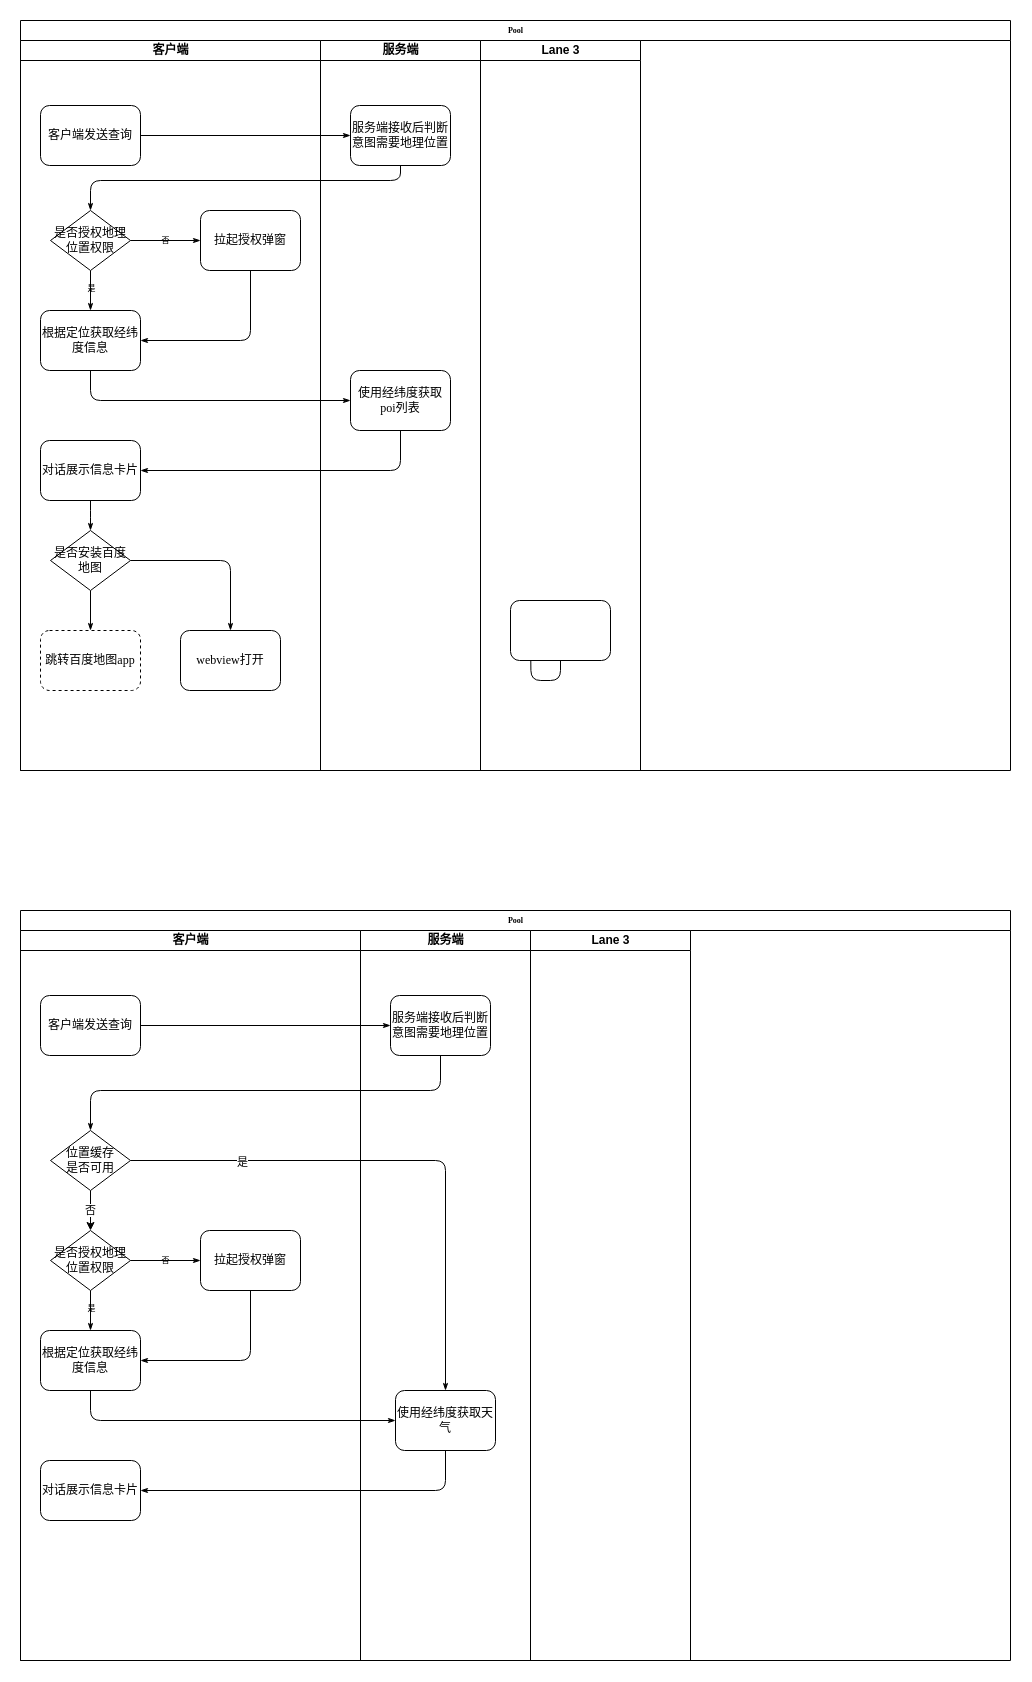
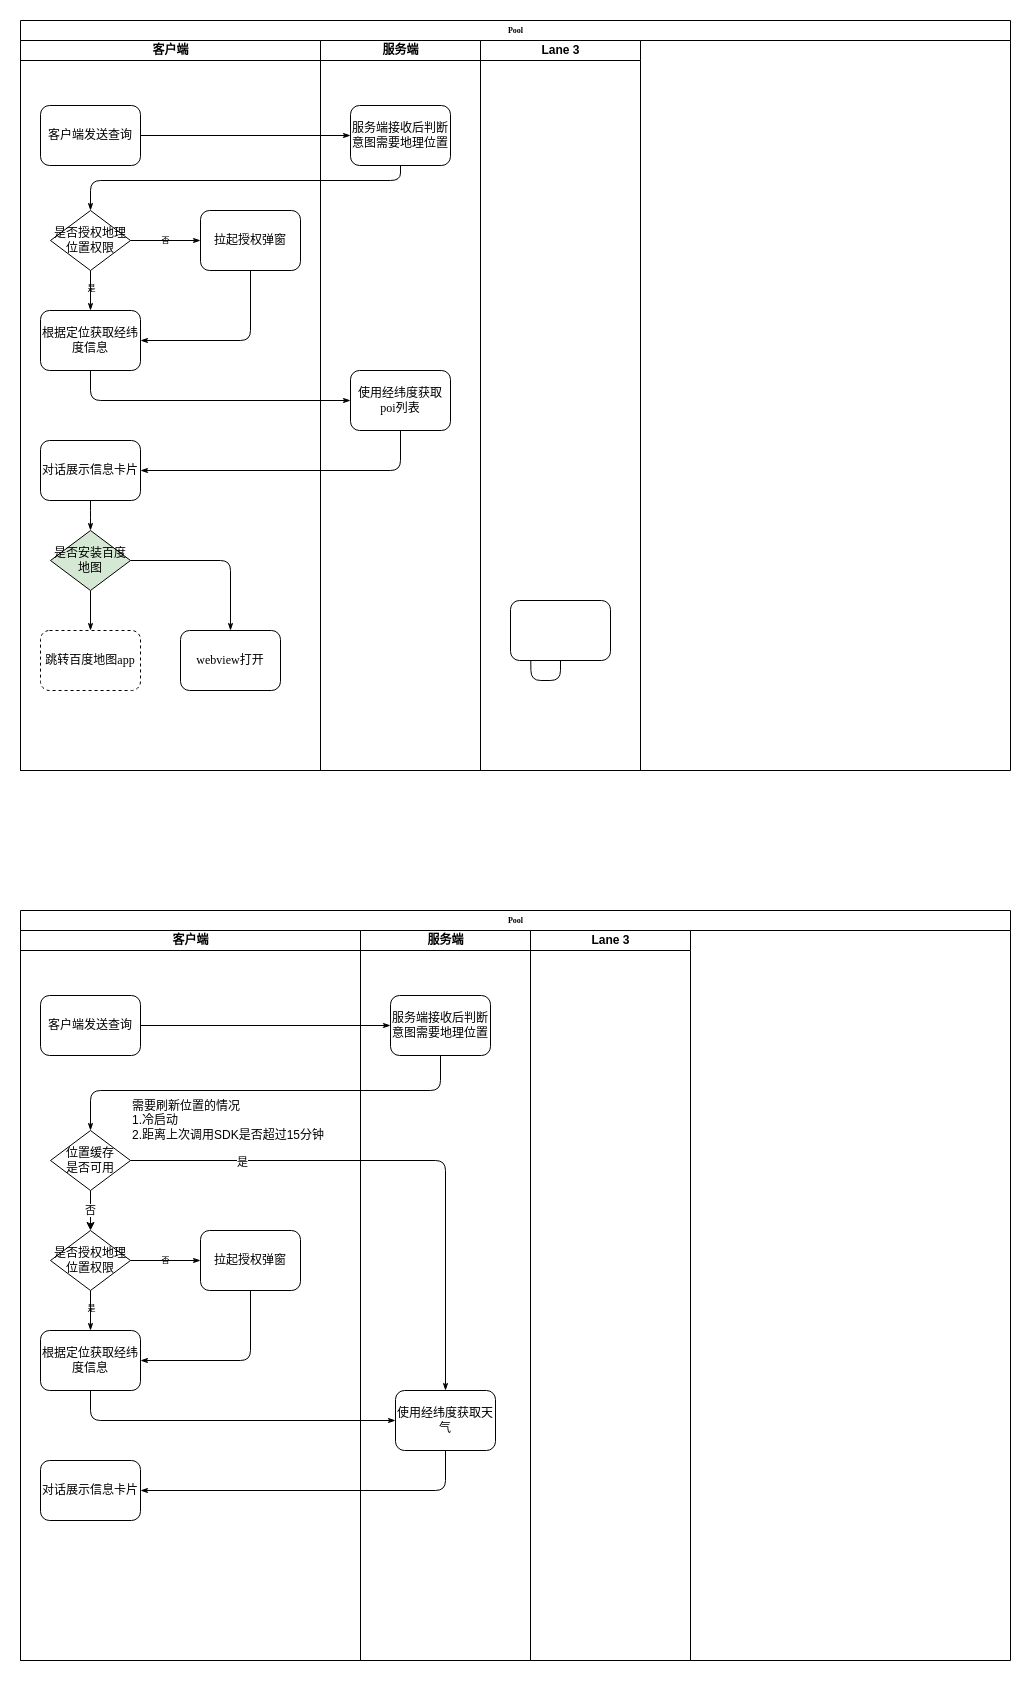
  <mxCell id="0" />
  <mxCell id="1" parent="0" />
  <mxCell id="2" value="Pool" style="swimlane;html=1;childLayout=stackLayout;startSize=20;rounded=0;shadow=0;labelBackgroundColor=none;strokeWidth=1;fontFamily=Verdana;fontSize=8;align=center;" parent="1" vertex="1"><mxGeometry x="20" y="20" width="990" height="750" as="geometry" /></mxCell>
  <mxCell id="3" style="edgeStyle=orthogonalEdgeStyle;rounded=1;html=1;labelBackgroundColor=none;startArrow=none;startFill=0;startSize=5;endArrow=classicThin;endFill=1;endSize=5;jettySize=auto;orthogonalLoop=1;strokeWidth=1;fontFamily=Verdana;fontSize=8" parent="2" source="7" target="23" edge="1"><mxGeometry relative="1" as="geometry" /></mxCell>
  <mxCell id="4" style="edgeStyle=orthogonalEdgeStyle;rounded=1;html=1;labelBackgroundColor=none;startArrow=none;startFill=0;startSize=5;endArrow=classicThin;endFill=1;endSize=5;jettySize=auto;orthogonalLoop=1;strokeWidth=1;fontFamily=Verdana;fontSize=8;entryX=0.5;entryY=0;entryDx=0;entryDy=0;exitX=0.5;exitY=1;exitDx=0;exitDy=0;" parent="2" source="23" target="11" edge="1"><mxGeometry relative="1" as="geometry"><Array as="points"><mxPoint x="380" y="160" /><mxPoint x="70" y="160" /></Array><mxPoint x="70" y="170" as="targetPoint" /></mxGeometry></mxCell>
  <mxCell id="5" style="edgeStyle=orthogonalEdgeStyle;rounded=1;html=1;labelBackgroundColor=none;startArrow=none;startFill=0;startSize=5;endArrow=classicThin;endFill=1;endSize=5;jettySize=auto;orthogonalLoop=1;strokeWidth=1;fontFamily=Verdana;fontSize=8" parent="2" source="26" edge="1"><mxGeometry relative="1" as="geometry"><mxPoint x="510" y="610" as="targetPoint" /></mxGeometry></mxCell>
  <mxCell id="6" value="客户端" style="swimlane;html=1;startSize=20;" parent="2" vertex="1"><mxGeometry y="20" width="300" height="730" as="geometry" /></mxCell>
  <mxCell id="7" value="&lt;font style=&quot;font-size: 12px;&quot;&gt;客户端发送查询&lt;/font&gt;" style="rounded=1;whiteSpace=wrap;html=1;shadow=0;labelBackgroundColor=none;strokeWidth=1;fontFamily=Verdana;fontSize=8;align=center;" parent="6" vertex="1"><mxGeometry x="20" y="65" width="100" height="60" as="geometry" /></mxCell>
  <mxCell id="8" value="&lt;font style=&quot;font-size: 12px;&quot;&gt;根据定位获取经纬度信息&lt;/font&gt;" style="rounded=1;whiteSpace=wrap;html=1;shadow=0;labelBackgroundColor=none;strokeWidth=1;fontFamily=Verdana;fontSize=8;align=center;" parent="6" vertex="1"><mxGeometry x="20" y="270" width="100" height="60" as="geometry" /></mxCell>
  <mxCell id="9" style="edgeStyle=orthogonalEdgeStyle;rounded=1;orthogonalLoop=1;jettySize=auto;html=1;exitX=0.5;exitY=1;exitDx=0;exitDy=0;strokeColor=default;strokeWidth=1;align=center;verticalAlign=middle;fontFamily=Verdana;fontSize=8;fontColor=default;labelBackgroundColor=none;startArrow=none;startFill=0;startSize=5;endArrow=classicThin;endFill=1;endSize=5;" parent="6" source="11" target="8" edge="1"><mxGeometry relative="1" as="geometry" /></mxCell>
  <mxCell id="10" value="是" style="edgeLabel;html=1;align=center;verticalAlign=middle;resizable=0;points=[];rounded=1;strokeColor=default;strokeWidth=1;fontFamily=Verdana;fontSize=8;fontColor=default;labelBackgroundColor=none;" parent="9" vertex="1" connectable="0"><mxGeometry x="-0.131" relative="1" as="geometry"><mxPoint as="offset" /></mxGeometry></mxCell>
  <mxCell id="11" value="&lt;font style=&quot;font-size: 12px;&quot;&gt;是否授权地理位置权限&lt;/font&gt;" style="rhombus;whiteSpace=wrap;html=1;rounded=0;shadow=0;labelBackgroundColor=none;strokeWidth=1;fontFamily=Verdana;fontSize=8;align=center;" parent="6" vertex="1"><mxGeometry x="30" y="170" width="80" height="60" as="geometry" /></mxCell>
  <mxCell id="12" style="edgeStyle=orthogonalEdgeStyle;rounded=1;orthogonalLoop=1;jettySize=auto;html=1;exitX=0.5;exitY=1;exitDx=0;exitDy=0;entryX=1;entryY=0.5;entryDx=0;entryDy=0;strokeColor=default;strokeWidth=1;align=center;verticalAlign=middle;fontFamily=Verdana;fontSize=8;fontColor=default;labelBackgroundColor=none;startArrow=none;startFill=0;startSize=5;endArrow=classicThin;endFill=1;endSize=5;" parent="6" source="13" target="8" edge="1"><mxGeometry relative="1" as="geometry" /></mxCell>
  <mxCell id="13" value="&lt;font style=&quot;font-size: 12px;&quot;&gt;拉起授权弹窗&lt;/font&gt;" style="rounded=1;whiteSpace=wrap;html=1;shadow=0;labelBackgroundColor=none;strokeWidth=1;fontFamily=Verdana;fontSize=8;align=center;" parent="6" vertex="1"><mxGeometry x="180" y="170" width="100" height="60" as="geometry" /></mxCell>
  <mxCell id="14" value="否" style="edgeStyle=orthogonalEdgeStyle;rounded=1;html=1;labelBackgroundColor=none;startArrow=none;startFill=0;startSize=5;endArrow=classicThin;endFill=1;endSize=5;jettySize=auto;orthogonalLoop=1;strokeWidth=1;fontFamily=Verdana;fontSize=8;exitX=1;exitY=0.5;exitDx=0;exitDy=0;" parent="6" source="11" target="13" edge="1"><mxGeometry relative="1" as="geometry"><mxPoint x="120" y="200" as="sourcePoint" /></mxGeometry></mxCell>
  <mxCell id="15" style="edgeStyle=orthogonalEdgeStyle;rounded=1;orthogonalLoop=1;jettySize=auto;html=1;exitX=0.5;exitY=1;exitDx=0;exitDy=0;strokeColor=default;strokeWidth=1;align=center;verticalAlign=middle;fontFamily=Verdana;fontSize=8;fontColor=default;labelBackgroundColor=none;startArrow=none;startFill=0;startSize=5;endArrow=classicThin;endFill=1;endSize=5;" parent="6" source="16" target="20" edge="1"><mxGeometry relative="1" as="geometry" /></mxCell>
  <mxCell id="16" value="&lt;font style=&quot;font-size: 12px;&quot;&gt;对话展示信息卡片&lt;/font&gt;" style="rounded=1;whiteSpace=wrap;html=1;shadow=0;labelBackgroundColor=none;strokeWidth=1;fontFamily=Verdana;fontSize=8;align=center;" parent="6" vertex="1"><mxGeometry x="20" y="400" width="100" height="60" as="geometry" /></mxCell>
  <mxCell id="17" value="&lt;font style=&quot;font-size: 12px;&quot;&gt;跳转百度地图app&lt;/font&gt;" style="rounded=1;whiteSpace=wrap;html=1;shadow=0;labelBackgroundColor=none;strokeWidth=1;fontFamily=Verdana;fontSize=8;align=center;dashed=1;" parent="6" vertex="1"><mxGeometry x="20" y="590" width="100" height="60" as="geometry" /></mxCell>
  <mxCell id="18" style="edgeStyle=orthogonalEdgeStyle;rounded=1;orthogonalLoop=1;jettySize=auto;html=1;exitX=0.5;exitY=1;exitDx=0;exitDy=0;strokeColor=default;strokeWidth=1;align=center;verticalAlign=middle;fontFamily=Verdana;fontSize=8;fontColor=default;labelBackgroundColor=none;startArrow=none;startFill=0;startSize=5;endArrow=classicThin;endFill=1;endSize=5;" parent="6" source="20" target="17" edge="1"><mxGeometry relative="1" as="geometry" /></mxCell>
  <mxCell id="19" style="edgeStyle=orthogonalEdgeStyle;rounded=1;orthogonalLoop=1;jettySize=auto;html=1;exitX=1;exitY=0.5;exitDx=0;exitDy=0;strokeColor=default;strokeWidth=1;align=center;verticalAlign=middle;fontFamily=Verdana;fontSize=8;fontColor=default;labelBackgroundColor=none;startArrow=none;startFill=0;startSize=5;endArrow=classicThin;endFill=1;endSize=5;" parent="6" source="20" target="21" edge="1"><mxGeometry relative="1" as="geometry" /></mxCell>
- <mxCell id="20" value="&lt;font style=&quot;font-size: 12px;&quot;&gt;是否安装百度地图&lt;/font&gt;" style="rhombus;whiteSpace=wrap;html=1;rounded=0;shadow=0;labelBackgroundColor=none;strokeWidth=1;fontFamily=Verdana;fontSize=8;align=center;" parent="6" vertex="1"><mxGeometry x="30" y="490" width="80" height="60" as="geometry" /></mxCell>
+ <mxCell id="20" value="&lt;font style=&quot;font-size: 12px;&quot;&gt;是否安装百度地图&lt;/font&gt;" style="rhombus;whiteSpace=wrap;html=1;rounded=0;shadow=0;labelBackgroundColor=none;strokeWidth=1;fontFamily=Verdana;fontSize=8;align=center;fillColor=#d5e8d4;" parent="6" vertex="1"><mxGeometry x="30" y="490" width="80" height="60" as="geometry" /></mxCell>
  <mxCell id="21" value="&lt;font style=&quot;font-size: 12px;&quot;&gt;webview打开&lt;/font&gt;" style="rounded=1;whiteSpace=wrap;html=1;shadow=0;labelBackgroundColor=none;strokeWidth=1;fontFamily=Verdana;fontSize=8;align=center;" parent="6" vertex="1"><mxGeometry x="160" y="590" width="100" height="60" as="geometry" /></mxCell>
  <mxCell id="22" value="服务端" style="swimlane;html=1;startSize=20;" parent="2" vertex="1"><mxGeometry x="300" y="20" width="160" height="730" as="geometry" /></mxCell>
  <mxCell id="23" value="&lt;font style=&quot;font-size: 12px;&quot;&gt;服务端接收后判断意图需要地理位置&lt;/font&gt;" style="rounded=1;whiteSpace=wrap;html=1;shadow=0;labelBackgroundColor=none;strokeWidth=1;fontFamily=Verdana;fontSize=8;align=center;" parent="22" vertex="1"><mxGeometry x="30" y="65" width="100" height="60" as="geometry" /></mxCell>
  <mxCell id="24" value="&lt;font style=&quot;font-size: 12px;&quot;&gt;使用经纬度获取poi列表&lt;/font&gt;" style="rounded=1;whiteSpace=wrap;html=1;shadow=0;labelBackgroundColor=none;strokeWidth=1;fontFamily=Verdana;fontSize=8;align=center;" parent="22" vertex="1"><mxGeometry x="30" y="330" width="100" height="60" as="geometry" /></mxCell>
  <mxCell id="25" value="Lane 3" style="swimlane;html=1;startSize=20;" parent="2" vertex="1"><mxGeometry x="460" y="20" width="160" height="730" as="geometry" /></mxCell>
  <mxCell id="26" value="" style="rounded=1;whiteSpace=wrap;html=1;shadow=0;labelBackgroundColor=none;strokeWidth=1;fontFamily=Verdana;fontSize=8;align=center;" parent="25" vertex="1"><mxGeometry x="30" y="560" width="100" height="60" as="geometry" /></mxCell>
  <mxCell id="27" style="edgeStyle=orthogonalEdgeStyle;rounded=1;orthogonalLoop=1;jettySize=auto;html=1;exitX=0.5;exitY=1;exitDx=0;exitDy=0;entryX=0;entryY=0.5;entryDx=0;entryDy=0;strokeColor=default;strokeWidth=1;align=center;verticalAlign=middle;fontFamily=Verdana;fontSize=8;fontColor=default;labelBackgroundColor=none;startArrow=none;startFill=0;startSize=5;endArrow=classicThin;endFill=1;endSize=5;" parent="2" source="8" target="24" edge="1"><mxGeometry relative="1" as="geometry" /></mxCell>
  <mxCell id="28" style="edgeStyle=orthogonalEdgeStyle;rounded=1;orthogonalLoop=1;jettySize=auto;html=1;exitX=0.5;exitY=1;exitDx=0;exitDy=0;entryX=1;entryY=0.5;entryDx=0;entryDy=0;strokeColor=default;strokeWidth=1;align=center;verticalAlign=middle;fontFamily=Verdana;fontSize=8;fontColor=default;labelBackgroundColor=none;startArrow=none;startFill=0;startSize=5;endArrow=classicThin;endFill=1;endSize=5;" parent="2" source="24" target="16" edge="1"><mxGeometry relative="1" as="geometry" /></mxCell>
  <mxCell id="29" value="Pool" style="swimlane;html=1;childLayout=stackLayout;startSize=20;rounded=0;shadow=0;labelBackgroundColor=none;strokeWidth=1;fontFamily=Verdana;fontSize=8;align=center;" vertex="1" parent="1"><mxGeometry x="20" y="910" width="990" height="750" as="geometry" /></mxCell>
  <mxCell id="30" style="edgeStyle=orthogonalEdgeStyle;rounded=1;html=1;labelBackgroundColor=none;startArrow=none;startFill=0;startSize=5;endArrow=classicThin;endFill=1;endSize=5;jettySize=auto;orthogonalLoop=1;strokeWidth=1;fontFamily=Verdana;fontSize=8" edge="1" parent="29" source="32" target="45"><mxGeometry relative="1" as="geometry" /></mxCell>
  <mxCell id="31" value="客户端" style="swimlane;html=1;startSize=20;" vertex="1" parent="29"><mxGeometry y="20" width="340" height="730" as="geometry" /></mxCell>
  <mxCell id="32" value="&lt;font style=&quot;font-size: 12px;&quot;&gt;客户端发送查询&lt;/font&gt;" style="rounded=1;whiteSpace=wrap;html=1;shadow=0;labelBackgroundColor=none;strokeWidth=1;fontFamily=Verdana;fontSize=8;align=center;" vertex="1" parent="31"><mxGeometry x="20" y="65" width="100" height="60" as="geometry" /></mxCell>
  <mxCell id="33" value="&lt;font style=&quot;font-size: 12px;&quot;&gt;根据定位获取经纬度信息&lt;/font&gt;" style="rounded=1;whiteSpace=wrap;html=1;shadow=0;labelBackgroundColor=none;strokeWidth=1;fontFamily=Verdana;fontSize=8;align=center;" vertex="1" parent="31"><mxGeometry x="20" y="400" width="100" height="60" as="geometry" /></mxCell>
  <mxCell id="34" style="edgeStyle=orthogonalEdgeStyle;rounded=1;orthogonalLoop=1;jettySize=auto;html=1;exitX=0.5;exitY=1;exitDx=0;exitDy=0;strokeColor=default;strokeWidth=1;align=center;verticalAlign=middle;fontFamily=Verdana;fontSize=8;fontColor=default;labelBackgroundColor=none;startArrow=none;startFill=0;startSize=5;endArrow=classicThin;endFill=1;endSize=5;" edge="1" parent="31" source="36" target="33"><mxGeometry relative="1" as="geometry" /></mxCell>
  <mxCell id="35" value="是" style="edgeLabel;html=1;align=center;verticalAlign=middle;resizable=0;points=[];rounded=1;strokeColor=default;strokeWidth=1;fontFamily=Verdana;fontSize=8;fontColor=default;labelBackgroundColor=none;" vertex="1" connectable="0" parent="34"><mxGeometry x="-0.131" relative="1" as="geometry"><mxPoint as="offset" /></mxGeometry></mxCell>
  <mxCell id="36" value="&lt;font style=&quot;font-size: 12px;&quot;&gt;是否授权地理位置权限&lt;/font&gt;" style="rhombus;whiteSpace=wrap;html=1;rounded=0;shadow=0;labelBackgroundColor=none;strokeWidth=1;fontFamily=Verdana;fontSize=8;align=center;" vertex="1" parent="31"><mxGeometry x="30" y="300" width="80" height="60" as="geometry" /></mxCell>
  <mxCell id="37" style="edgeStyle=orthogonalEdgeStyle;rounded=1;orthogonalLoop=1;jettySize=auto;html=1;exitX=0.5;exitY=1;exitDx=0;exitDy=0;entryX=1;entryY=0.5;entryDx=0;entryDy=0;strokeColor=default;strokeWidth=1;align=center;verticalAlign=middle;fontFamily=Verdana;fontSize=8;fontColor=default;labelBackgroundColor=none;startArrow=none;startFill=0;startSize=5;endArrow=classicThin;endFill=1;endSize=5;" edge="1" parent="31" source="38" target="33"><mxGeometry relative="1" as="geometry" /></mxCell>
  <mxCell id="38" value="&lt;font style=&quot;font-size: 12px;&quot;&gt;拉起授权弹窗&lt;/font&gt;" style="rounded=1;whiteSpace=wrap;html=1;shadow=0;labelBackgroundColor=none;strokeWidth=1;fontFamily=Verdana;fontSize=8;align=center;" vertex="1" parent="31"><mxGeometry x="180" y="300" width="100" height="60" as="geometry" /></mxCell>
  <mxCell id="39" value="否" style="edgeStyle=orthogonalEdgeStyle;rounded=1;html=1;labelBackgroundColor=none;startArrow=none;startFill=0;startSize=5;endArrow=classicThin;endFill=1;endSize=5;jettySize=auto;orthogonalLoop=1;strokeWidth=1;fontFamily=Verdana;fontSize=8;exitX=1;exitY=0.5;exitDx=0;exitDy=0;" edge="1" parent="31" source="36" target="38"><mxGeometry relative="1" as="geometry"><mxPoint x="120" y="330" as="sourcePoint" /></mxGeometry></mxCell>
  <mxCell id="40" value="&lt;font style=&quot;font-size: 12px;&quot;&gt;对话展示信息卡片&lt;/font&gt;" style="rounded=1;whiteSpace=wrap;html=1;shadow=0;labelBackgroundColor=none;strokeWidth=1;fontFamily=Verdana;fontSize=8;align=center;" vertex="1" parent="31"><mxGeometry x="20" y="530" width="100" height="60" as="geometry" /></mxCell>
  <mxCell id="41" value="否" style="edgeStyle=orthogonalEdgeStyle;rounded=0;orthogonalLoop=1;jettySize=auto;html=1;exitX=0.5;exitY=1;exitDx=0;exitDy=0;" edge="1" parent="31" source="42" target="36"><mxGeometry relative="1" as="geometry" /></mxCell>
  <mxCell id="42" value="&lt;span style=&quot;font-size: 12px;&quot;&gt;位置缓存&lt;/span&gt;&lt;div&gt;&lt;span style=&quot;font-size: 12px;&quot;&gt;是否可用&lt;/span&gt;&lt;/div&gt;" style="rhombus;whiteSpace=wrap;html=1;rounded=0;shadow=0;labelBackgroundColor=none;strokeWidth=1;fontFamily=Verdana;fontSize=8;align=center;" vertex="1" parent="31"><mxGeometry x="30" y="200" width="80" height="60" as="geometry" /></mxCell>
+ <mxCell id="43" value="&lt;div&gt;需要刷新位置的情况&lt;/div&gt;1.冷启动&lt;div&gt;2.距离上次调用SDK是否超过15分钟&lt;/div&gt;" style="text;html=1;align=left;verticalAlign=middle;resizable=0;points=[];autosize=1;strokeColor=none;fillColor=none;" vertex="1" parent="31"><mxGeometry x="110" y="160" width="220" height="60" as="geometry" /></mxCell>
  <mxCell id="44" value="服务端" style="swimlane;html=1;startSize=20;" vertex="1" parent="29"><mxGeometry x="340" y="20" width="170" height="730" as="geometry" /></mxCell>
  <mxCell id="45" value="&lt;font style=&quot;font-size: 12px;&quot;&gt;服务端接收后判断意图需要地理位置&lt;/font&gt;" style="rounded=1;whiteSpace=wrap;html=1;shadow=0;labelBackgroundColor=none;strokeWidth=1;fontFamily=Verdana;fontSize=8;align=center;" vertex="1" parent="44"><mxGeometry x="30" y="65" width="100" height="60" as="geometry" /></mxCell>
  <mxCell id="46" value="&lt;font style=&quot;font-size: 12px;&quot;&gt;使用经纬度获取天气&lt;/font&gt;" style="rounded=1;whiteSpace=wrap;html=1;shadow=0;labelBackgroundColor=none;strokeWidth=1;fontFamily=Verdana;fontSize=8;align=center;" vertex="1" parent="44"><mxGeometry x="35" y="460" width="100" height="60" as="geometry" /></mxCell>
  <mxCell id="47" value="Lane 3" style="swimlane;html=1;startSize=20;" vertex="1" parent="29"><mxGeometry x="510" y="20" width="160" height="730" as="geometry" /></mxCell>
  <mxCell id="48" style="edgeStyle=orthogonalEdgeStyle;rounded=1;html=1;labelBackgroundColor=none;startArrow=none;startFill=0;startSize=5;endArrow=classicThin;endFill=1;endSize=5;jettySize=auto;orthogonalLoop=1;strokeWidth=1;fontFamily=Verdana;fontSize=8;exitX=0.5;exitY=1;exitDx=0;exitDy=0;" edge="1" parent="29" source="45" target="42"><mxGeometry relative="1" as="geometry"><Array as="points"><mxPoint x="420" y="180" /><mxPoint x="70" y="180" /></Array><mxPoint x="70" y="220" as="targetPoint" /></mxGeometry></mxCell>
  <mxCell id="49" style="edgeStyle=orthogonalEdgeStyle;rounded=1;orthogonalLoop=1;jettySize=auto;html=1;exitX=0.5;exitY=1;exitDx=0;exitDy=0;entryX=0;entryY=0.5;entryDx=0;entryDy=0;strokeColor=default;strokeWidth=1;align=center;verticalAlign=middle;fontFamily=Verdana;fontSize=8;fontColor=default;labelBackgroundColor=none;startArrow=none;startFill=0;startSize=5;endArrow=classicThin;endFill=1;endSize=5;" edge="1" parent="29" source="33" target="46"><mxGeometry relative="1" as="geometry" /></mxCell>
  <mxCell id="50" style="edgeStyle=orthogonalEdgeStyle;rounded=1;orthogonalLoop=1;jettySize=auto;html=1;exitX=0.5;exitY=1;exitDx=0;exitDy=0;entryX=1;entryY=0.5;entryDx=0;entryDy=0;strokeColor=default;strokeWidth=1;align=center;verticalAlign=middle;fontFamily=Verdana;fontSize=8;fontColor=default;labelBackgroundColor=none;startArrow=none;startFill=0;startSize=5;endArrow=classicThin;endFill=1;endSize=5;" edge="1" parent="29" source="46" target="40"><mxGeometry relative="1" as="geometry" /></mxCell>
  <mxCell id="51" style="edgeStyle=orthogonalEdgeStyle;rounded=1;orthogonalLoop=1;jettySize=auto;html=1;exitX=1;exitY=0.5;exitDx=0;exitDy=0;strokeColor=default;strokeWidth=1;align=center;verticalAlign=middle;fontFamily=Verdana;fontSize=8;fontColor=default;labelBackgroundColor=none;startArrow=none;startFill=0;startSize=5;endArrow=classicThin;endFill=1;endSize=5;" edge="1" parent="29" source="42" target="46"><mxGeometry relative="1" as="geometry" /></mxCell>
  <mxCell id="52" value="是" style="edgeLabel;html=1;align=center;verticalAlign=middle;resizable=0;points=[];" vertex="1" connectable="0" parent="51"><mxGeometry x="-0.593" y="-1" relative="1" as="geometry"><mxPoint as="offset" /></mxGeometry></mxCell>
